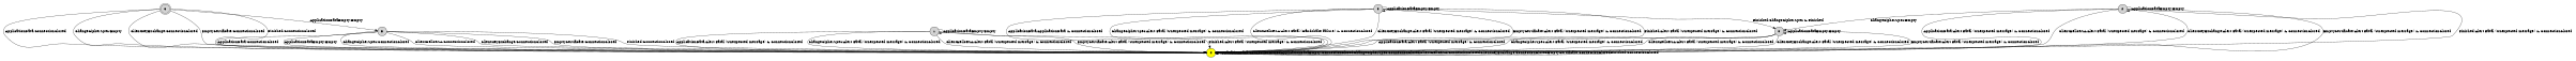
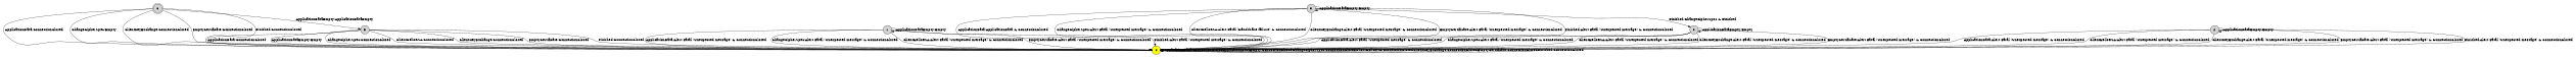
  digraph {
    node [shape=circle style=filled]
    n1 [label=6 shape=doublecircle]
    n2 [fillcolor=yellow label=4]
    n3 [label=5]
    n4 [label=1]
    n5 [label=0]
    n6 [label=3]
    n7 [label=2]
    n1 -> n2 [label="ApplicationData/ConnectionClosed"]
    n1 -> n2 [label="ChangeCipherSpec/Empty"]
    n1 -> n2 [label="ClientKeyExchange/ConnectionClosed"]
    n1 -> n2 [label="EmptyCertificate/ConnectionClosed"]
    n1 -> n2 [label="Finished/ConnectionClosed"]
-   n1 -> n3 [label="ApplicationDataEmpty/Empty"]
+   n1 -> n3 [label="ApplicationDataEmpty/ApplicationDataEmpty"]
    n2 -> n2 [label="ApplicationData/ConnectionClosed"]
    n2 -> n2 [label="ApplicationDataEmpty/ConnectionClosed"]
    n2 -> n2 [label="ChangeCipherSpec/ConnectionClosed"]
    n2 -> n2 [label="ClientHelloRSA/ConnectionClosed"]
    n2 -> n2 [label="ClientKeyExchange/ConnectionClosed"]
    n2 -> n2 [label="EmptyCertificate/ConnectionClosed"]
    n2 -> n2 [label="Finished/ConnectionClosed"]
    n3 -> n2 [label="ApplicationData/ConnectionClosed"]
    n3 -> n2 [label="ApplicationDataEmpty/Empty"]
    n3 -> n2 [label="ChangeCipherSpec/ConnectionClosed"]
    n3 -> n2 [label="ClientHelloRSA/ConnectionClosed"]
    n3 -> n2 [label="ClientKeyExchange/ConnectionClosed"]
    n3 -> n2 [label="EmptyCertificate/ConnectionClosed"]
    n3 -> n2 [label="Finished/ConnectionClosed"]
    n4 -> n2 [label="ApplicationData/Alert Fatal (Unexpected message) & ConnectionClosed"]
    n4 -> n2 [label="ChangeCipherSpec/Alert Fatal (Unexpected message) & ConnectionClosed"]
    n4 -> n2 [label="ClientHelloRSA/Alert Fatal (Unexpected message) & ConnectionClosed"]
    n4 -> n2 [label="EmptyCertificate/Alert Fatal (Unexpected message) & ConnectionClosed"]
    n4 -> n2 [label="Finished/Alert Fatal (Unexpected message) & ConnectionClosed"]
    n4 -> n4 [label="ApplicationDataEmpty/Empty"]
    n5 -> n2 [label="ApplicationData/Alert Fatal (Unexpected message) & ConnectionClosed"]
    n5 -> n2 [label="ChangeCipherSpec/Alert Fatal (Unexpected message) & ConnectionClosed"]
    n5 -> n2 [label="ClientHelloRSA/Alert Fatal (Unexpected message) & ConnectionClosed"]
    n5 -> n2 [label="ClientKeyExchange/Alert Fatal (Unexpected message) & ConnectionClosed"]
    n5 -> n2 [label="EmptyCertificate/Alert Fatal (Unexpected message) & ConnectionClosed"]
    n5 -> n5 [label="ApplicationDataEmpty/Empty"]
    n6 -> n2 [label="ApplicationData/ApplicationData & ConnectionClosed"]
    n6 -> n2 [label="ChangeCipherSpec/Alert Fatal (Unexpected message) & ConnectionClosed"]
    n6 -> n2 [label="ClientHelloRSA/Alert Fatal (Handshake failure) & ConnectionClosed"]
    n6 -> n2 [label="ClientKeyExchange/Alert Fatal (Unexpected message) & ConnectionClosed"]
    n6 -> n2 [label="EmptyCertificate/Alert Fatal (Unexpected message) & ConnectionClosed"]
    n6 -> n2 [label="Finished/Alert Fatal (Unexpected message) & ConnectionClosed"]
    n6 -> n5 [label="Finished/ChangeCipherSpec & Finished"]
    n6 -> n6 [label="ApplicationDataEmpty/Empty"]
    n7 -> n2 [label="ApplicationData/Alert Fatal (Unexpected message) & ConnectionClosed"]
    n7 -> n2 [label="ClientHelloRSA/Alert Fatal (Unexpected message) & ConnectionClosed"]
    n7 -> n2 [label="ClientKeyExchange/Alert Fatal (Unexpected message) & ConnectionClosed"]
    n7 -> n2 [label="EmptyCertificate/Alert Fatal (Unexpected message) & ConnectionClosed"]
    n7 -> n2 [label="Finished/Alert Fatal (Unexpected message) & ConnectionClosed"]
-   n7 -> n5 [label="ChangeCipherSpec/Empty"]
    n7 -> n7 [label="ApplicationDataEmpty/Empty"]
  }
